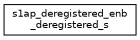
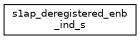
  digraph {
    rankdir=LR
-   n1 [color=black fillcolor=white fontname=Helvetica fontsize=10 height=0.2 label="s1ap_deregistered_enb\l_deregistered_s" shape=record style=filled width=0.4]
+   n1 [color=black fillcolor=white fontname=Helvetica fontsize=10 height=0.2 label="s1ap_deregistered_enb\l_ind_s" shape=record style=filled width=0.4]
  }
